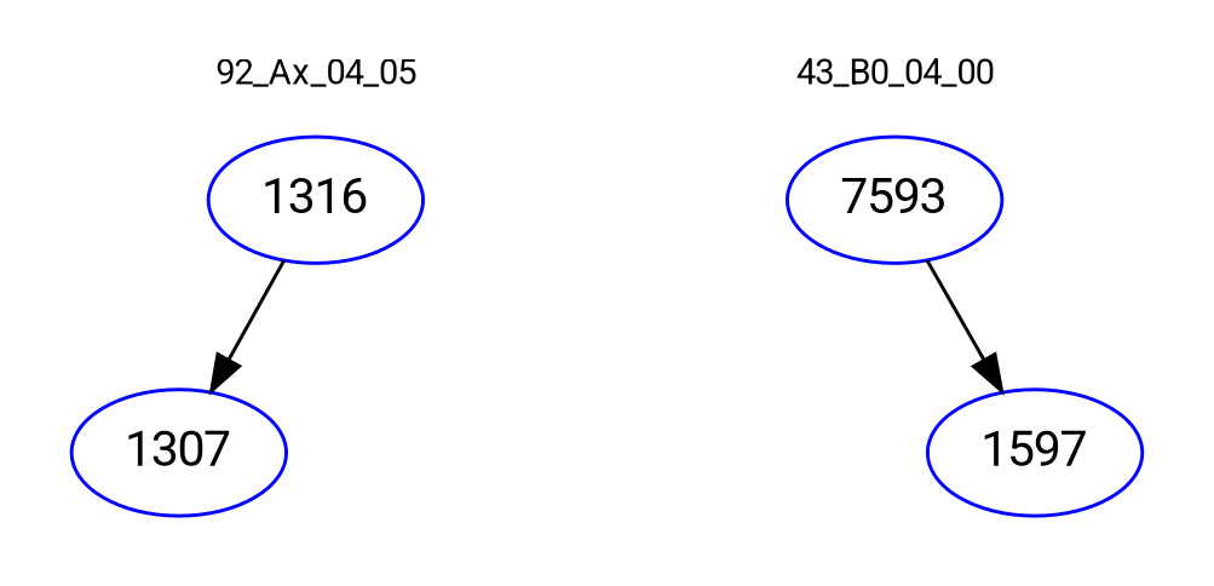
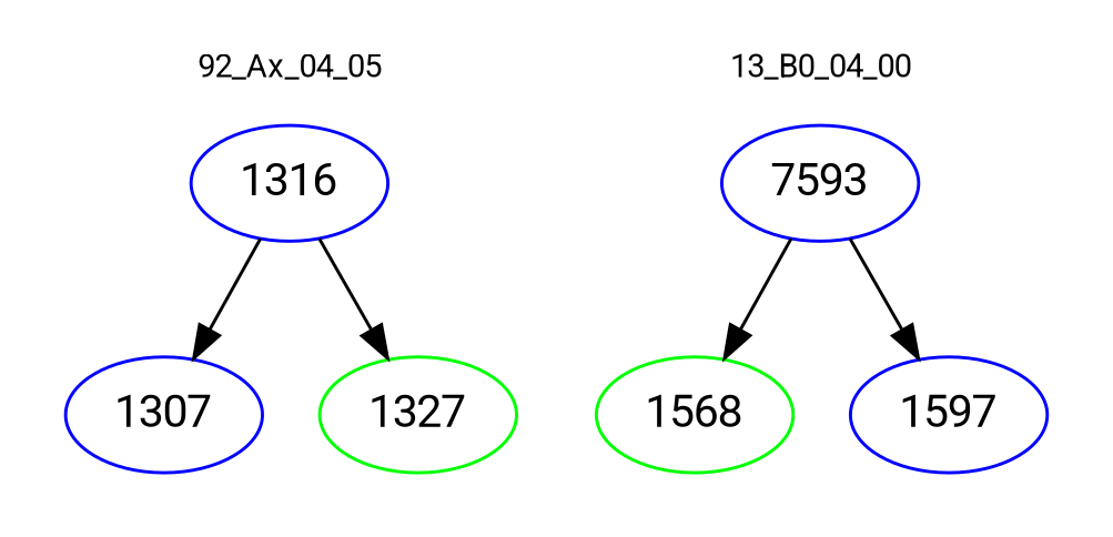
  digraph {
    fontname=Roboto
    node [color=blue fontname=Roboto]
    edge [color=black fontname=Roboto]
    n1 [label=1316]
    n2 [label=1307]
+   n3 [color=green label=1327]
    n4 [label=7593]
+   n5 [color=green label=1568]
    n6 [label=1597]
    subgraph cluster_1 {
      color=white
      fontsize=10
      label="92_Ax_04_05"
      n1
      n2
+     n3
    }
    subgraph cluster_2 {
      color=white
      fontsize=10
-     label="43_B0_04_00"
+     label="13_B0_04_00"
      n4
+     n5
      n6
    }
    n1 -> n2
+   n1 -> n3
+   n4 -> n5
    n4 -> n6
  }
